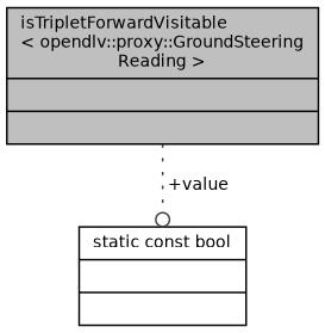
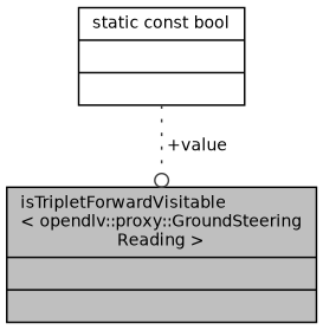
  digraph {
    node [color=black fontname=Helvetica fontsize=10 shape=record style=filled]
    n1 [fillcolor=grey75 fontcolor=black height=0.2 label="{isTripletForwardVisitable\l\< opendlv::proxy::GroundSteering\lReading \>\n||}" width=0.4]
    n2 [fillcolor=white height=0.2 label="{static const bool\n||}" width=0.4]
-   n1 -> n2 [arrowhead=odot color=grey25 fontname=Helvetica fontsize=10 label=" +value" labelfontname=Helvetica labelfontsize=10 style=dotted]
+   n2 -> n1 [arrowhead=odot color=grey25 fontname=Helvetica fontsize=10 label=" +value" labelfontname=Helvetica labelfontsize=10 style=dotted]
  }
